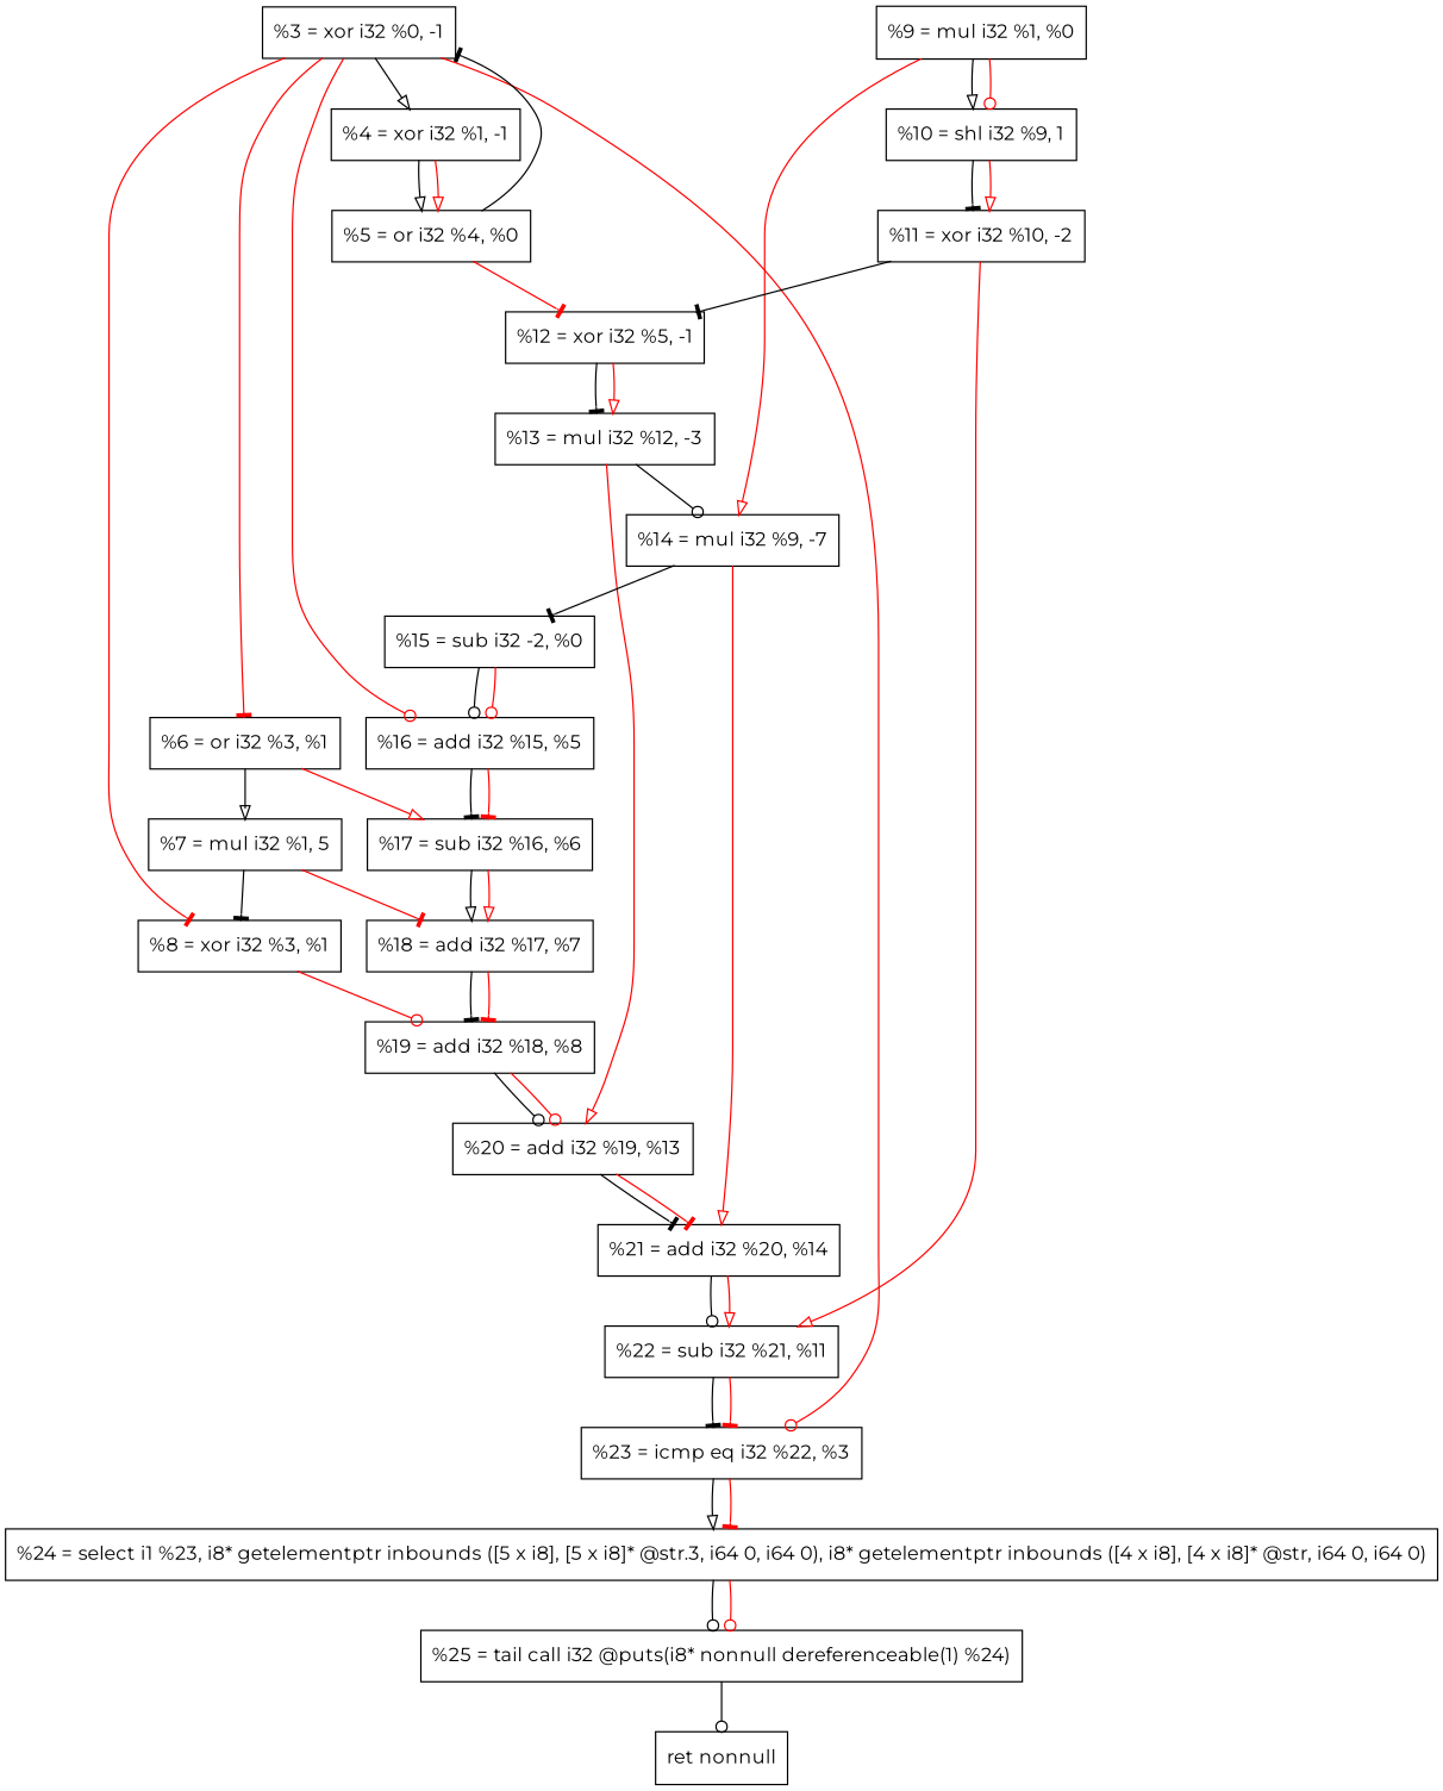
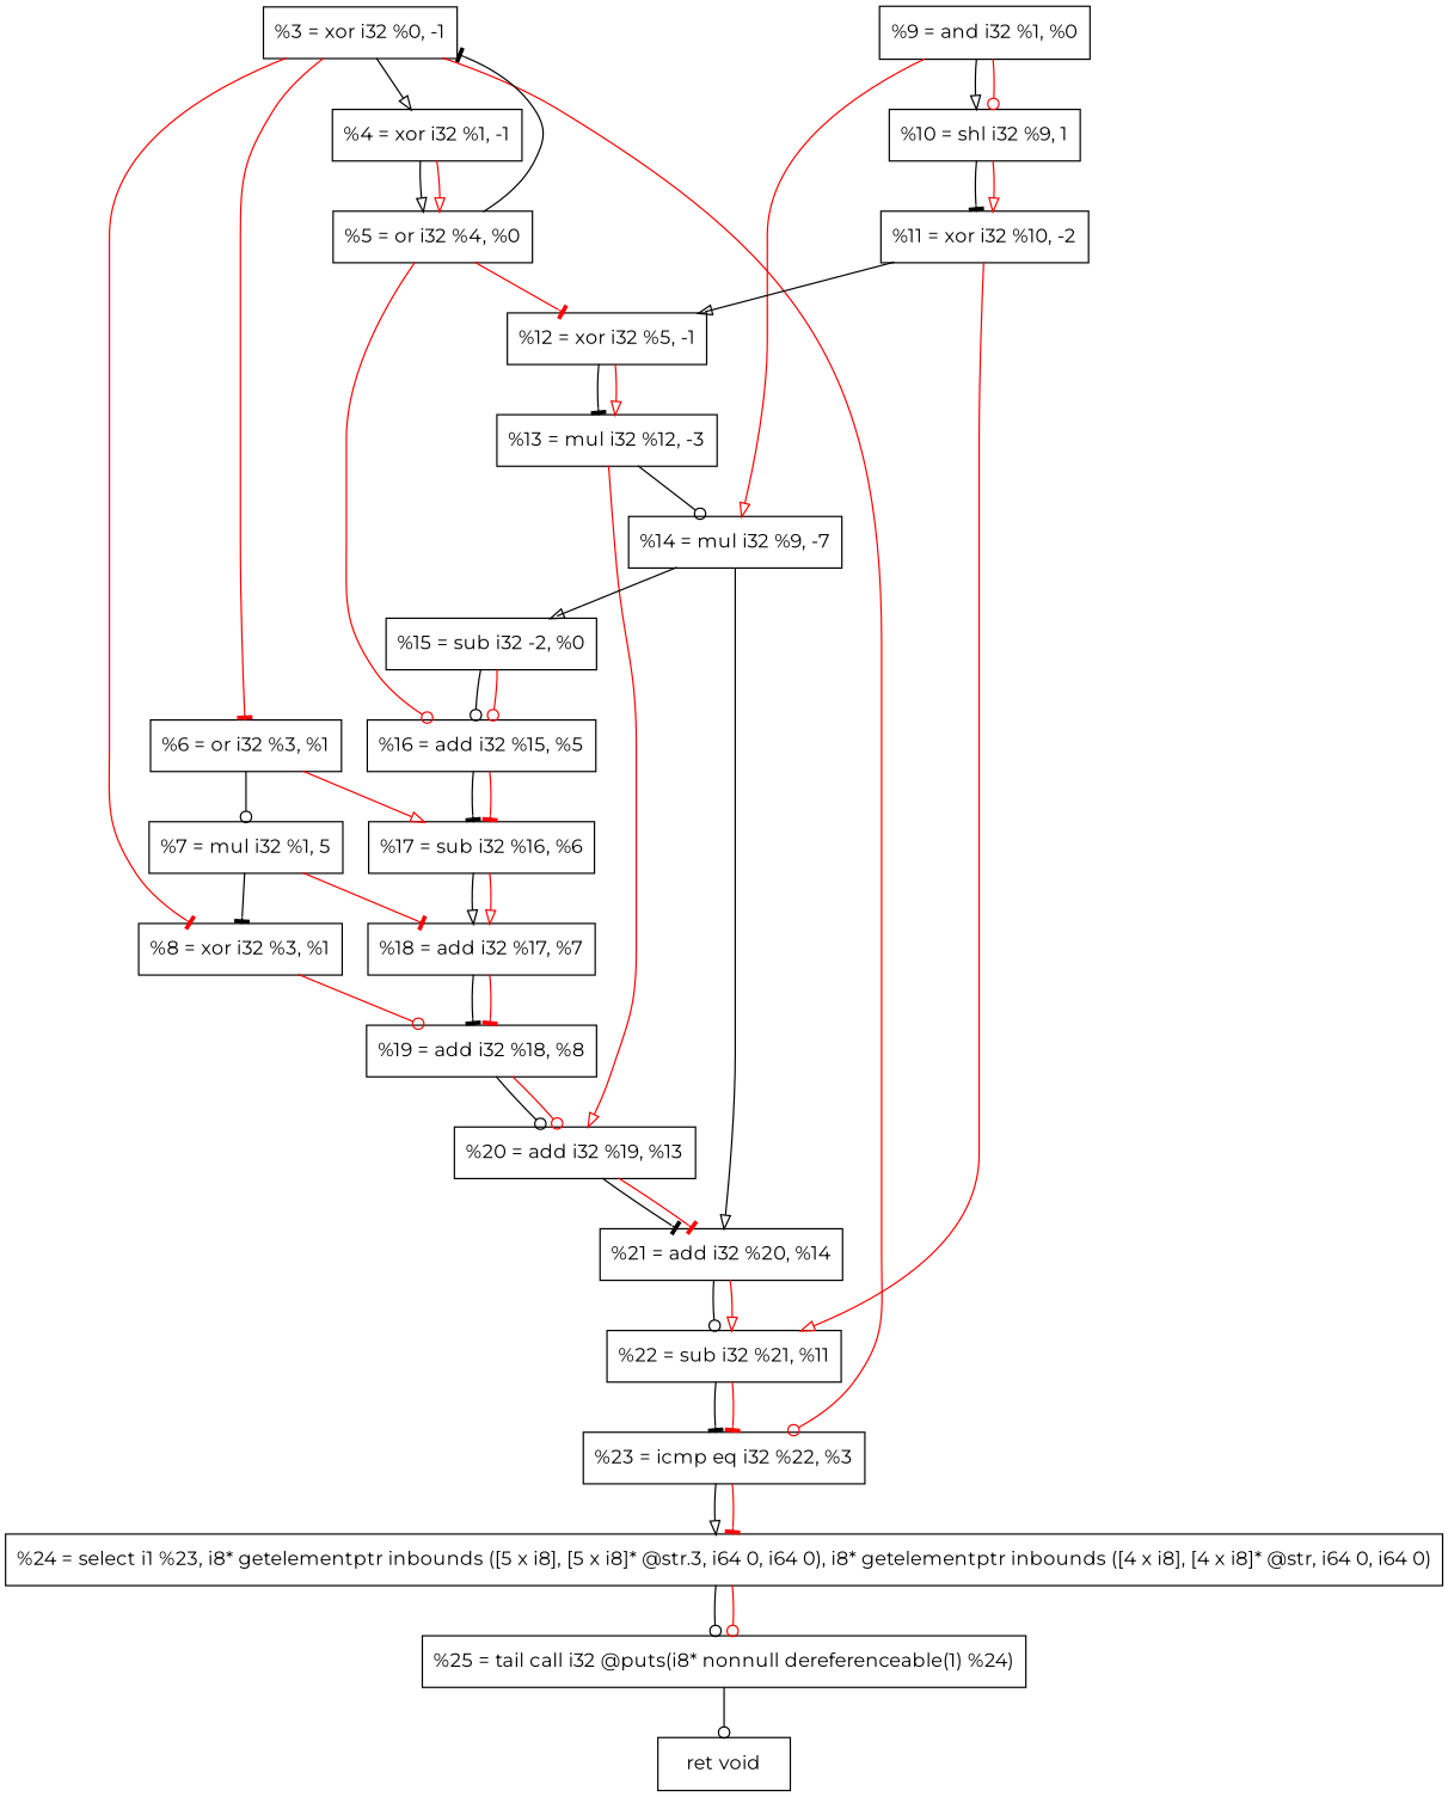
  digraph {
    fontname=Montserrat
    node [fontname=Montserrat shape=record]
    edge [arrowhead=tee fontname=Montserrat color=red]
    n1 [label="  %3 = xor i32 %0, -1"]
    n2 [label="  %4 = xor i32 %1, -1"]
    n3 [label="  %6 = or i32 %3, %1"]
    n4 [label="  %8 = xor i32 %3, %1"]
    n5 [label="  %23 = icmp eq i32 %22, %3"]
    n6 [label="  %5 = or i32 %4, %0"]
    n7 [label="  %7 = mul i32 %1, 5"]
    n8 [label="  %17 = sub i32 %16, %6"]
    n9 [label="  %19 = add i32 %18, %8"]
    n10 [label="  %24 = select i1 %23, i8* getelementptr inbounds ([5 x i8], [5 x i8]* @str.3, i64 0, i64 0), i8* getelementptr inbounds ([4 x i8], [4 x i8]* @str, i64 0, i64 0)"]
    n11 [label="  %12 = xor i32 %5, -1"]
    n12 [label="  %16 = add i32 %15, %5"]
    n13 [label="  %13 = mul i32 %12, -3"]
    n14 [label="  %18 = add i32 %17, %7"]
-   n15 [label="%9 = mul i32 %1, %0"]
+   n15 [label="  %9 = and i32 %1, %0"]
    n16 [label="  %10 = shl i32 %9, 1"]
    n17 [label="  %14 = mul i32 %9, -7"]
    n18 [label="  %20 = add i32 %19, %13"]
    n19 [label="  %11 = xor i32 %10, -2"]
    n20 [label="  %15 = sub i32 -2, %0"]
    n21 [label="  %21 = add i32 %20, %14"]
    n22 [label="  %22 = sub i32 %21, %11"]
    n23 [label="  %25 = tail call i32 @puts(i8* nonnull dereferenceable(1) %24)"]
-   n24 [label="ret nonnull"]
+   n24 [label="  ret void"]
    n1 -> n2 [arrowhead=onormal color=""]
    n1 -> n3
    n1 -> n4
    n1 -> n5 [arrowhead=odot]
    n2 -> n6 [arrowhead=onormal color=""]
    n2 -> n6 [arrowhead=onormal]
-   n3 -> n7 [arrowhead=onormal color=""]
+   n3 -> n7 [arrowhead=odot color=""]
    n3 -> n8 [arrowhead=onormal]
    n4 -> n9 [arrowhead=odot]
    n5 -> n10 [arrowhead=onormal color=""]
    n5 -> n10
    n6 -> n1 [color=""]
    n6 -> n11
-   n1 -> n12 [arrowhead=odot]
+   n6 -> n12 [arrowhead=odot]
    n7 -> n4 [color=""]
    n7 -> n14
    n8 -> n14 [arrowhead=onormal color=""]
    n8 -> n14 [arrowhead=onormal]
    n9 -> n18 [arrowhead=odot color=""]
    n9 -> n18 [arrowhead=odot]
    n10 -> n23 [arrowhead=odot color=""]
    n10 -> n23 [arrowhead=odot]
    n11 -> n13 [color=""]
    n11 -> n13 [arrowhead=onormal]
    n12 -> n8 [color=""]
    n12 -> n8
    n13 -> n17 [arrowhead=odot color=""]
    n13 -> n18 [arrowhead=onormal]
    n14 -> n9 [color=""]
    n14 -> n9
    n15 -> n16 [arrowhead=onormal color=""]
    n15 -> n16 [arrowhead=odot]
    n15 -> n17 [arrowhead=onormal]
    n16 -> n19 [color=""]
    n16 -> n19 [arrowhead=onormal]
-   n17 -> n20 [color=""]
-   n17 -> n21 [arrowhead=onormal]
+   n17 -> n20 [arrowhead=onormal color=""]
+   n17 -> n21 [arrowhead=onormal color=black]
    n18 -> n21 [color=""]
    n18 -> n21
-   n19 -> n11 [color=""]
+   n19 -> n11 [arrowhead=onormal color=""]
    n19 -> n22 [arrowhead=onormal]
    n20 -> n12 [arrowhead=odot color=""]
    n20 -> n12 [arrowhead=odot]
    n21 -> n22 [arrowhead=odot color=""]
    n21 -> n22 [arrowhead=onormal]
    n22 -> n5 [color=""]
    n22 -> n5
    n23 -> n24 [arrowhead=odot color=""]
  }
